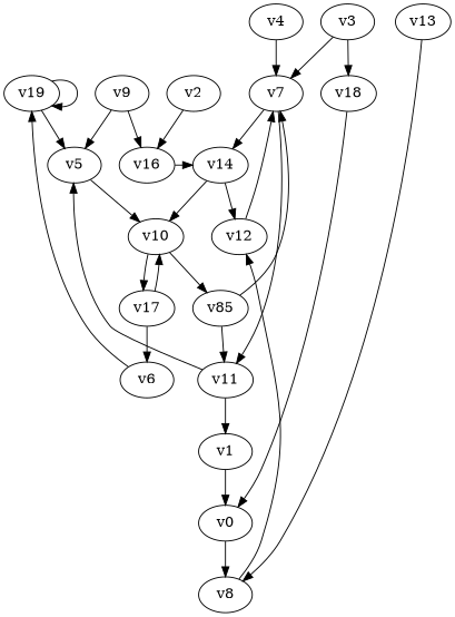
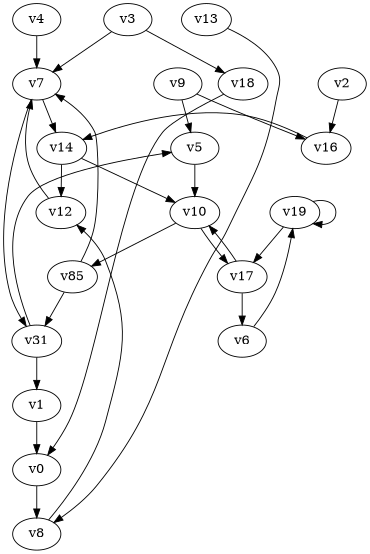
  digraph {
    node [player=0]
    v0
    v8
    v12
    v1
    v16 [player=1]
    v2
    v14 [player=1]
    v7 [player=1]
    v3
    v18
-   v11
+   v11 [label=v31]
    v4
    v5 [player=1]
    v10 [player=1]
    n15 [label=v85]
    v17 [player=1]
    v6 [player=1]
    v19
    v9 [player=1]
    v13 [player=1]
    v0 -> v8
    v8 -> v12 [constraint="t mod 2 == 0"]
    v12 -> v7
    v1 -> v0
    v16 -> v14 [constraint="t < 12"]
    v2 -> v16
    v14 -> v12
    v14 -> v10
    v7 -> v14
    v7 -> v11
    v3 -> v7
    v3 -> v18
    v18 -> v0 [constraint="t < 5"]
    v11 -> v1
    v11 -> v5 [constraint="t < 10"]
    v4 -> v7
    v5 -> v10
    v10 -> n15
    v10 -> v17
    n15 -> v7 [constraint="t < 14"]
    n15 -> v11
    v17 -> v10 [constraint="t < 15"]
    v17 -> v6
    v6 -> v19 [constraint="t mod 3 == 1"]
-   v19 -> v5
+   v19 -> v17
    v19 -> v19
    v9 -> v16
    v9 -> v5
    v13 -> v8 [constraint="t >= 5"]
  }
